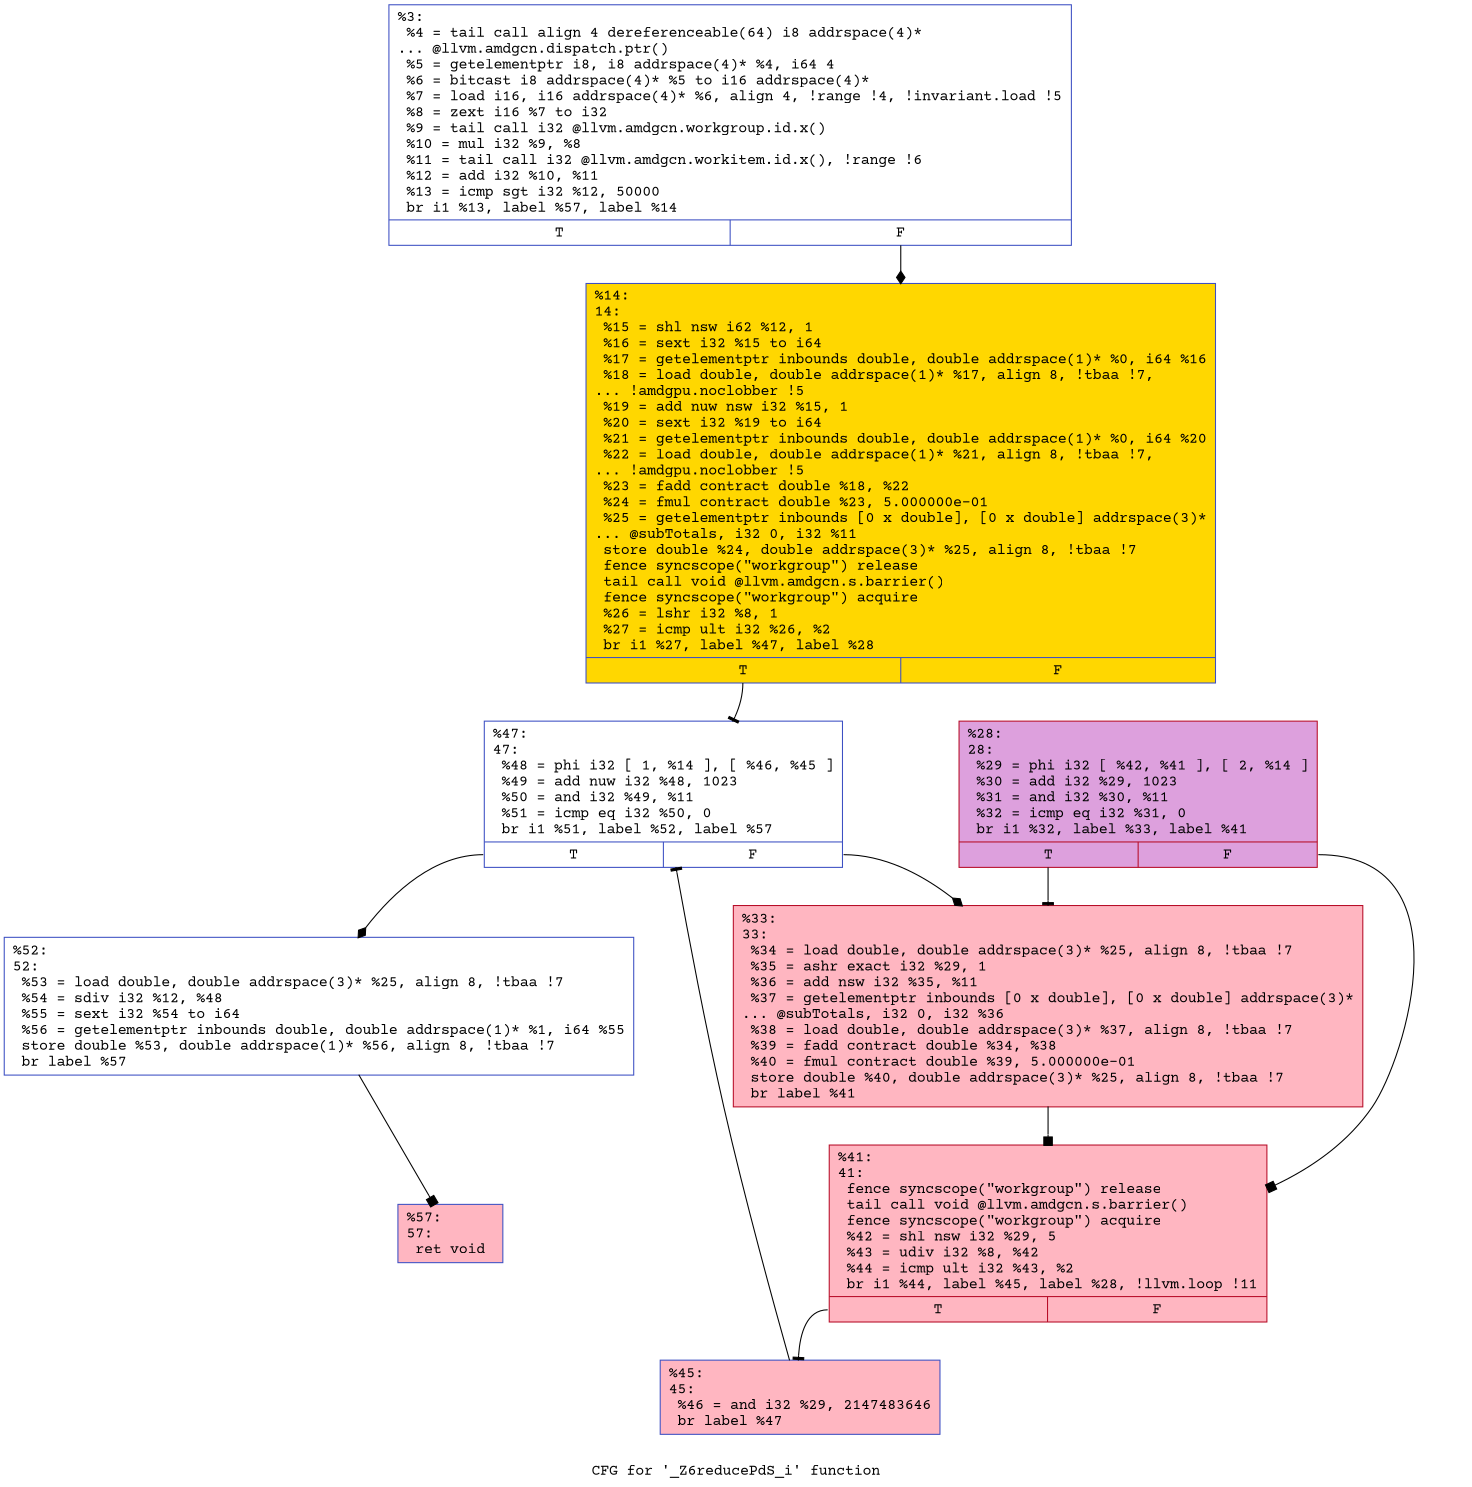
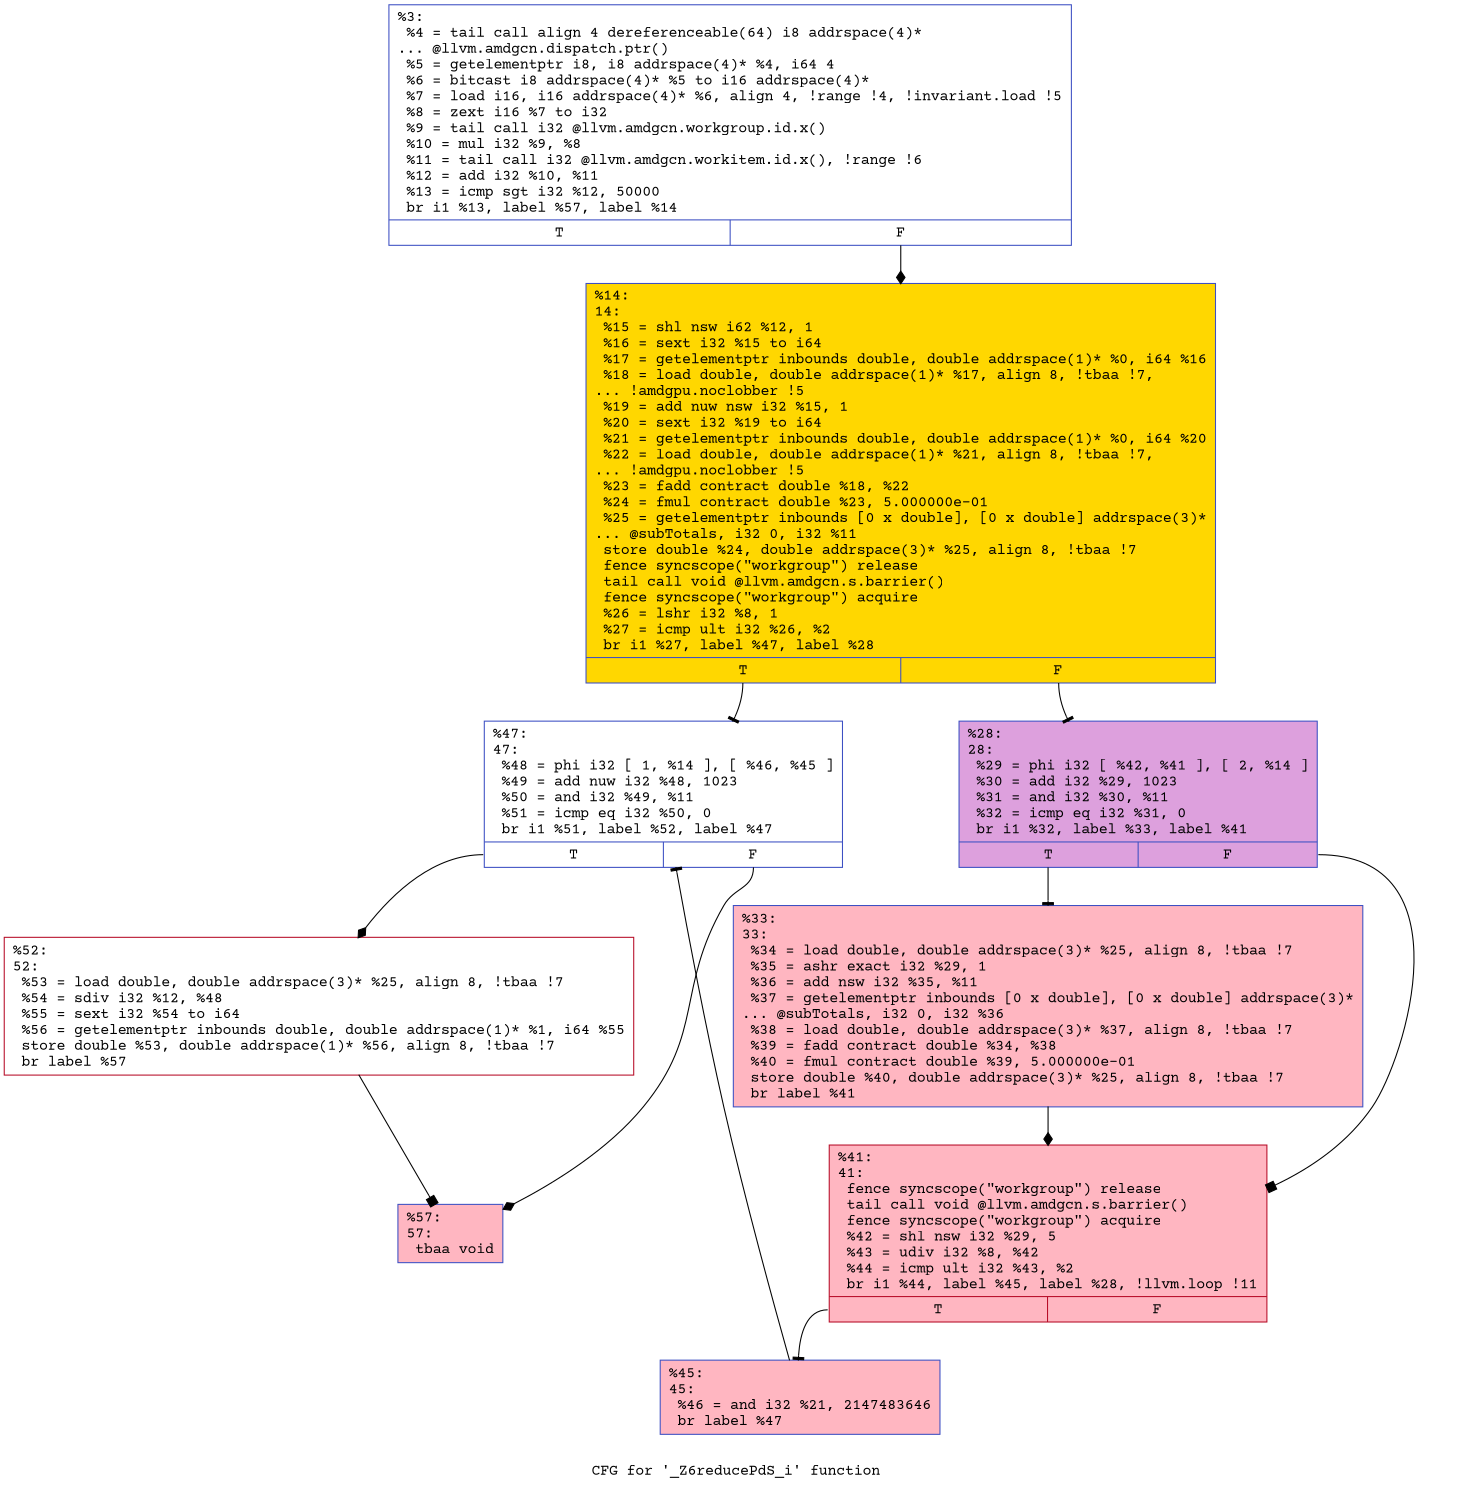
  digraph {
    fontname="Courier Prime"
    label="CFG for '_Z6reducePdS_i' function"
    node [color="#3d50c3ff" fillcolor=lightpink fontname="Courier Prime" shape=record style=filled]
    edge [arrowhead=tee fontname="Courier Prime" tailport=s0]
    n1 [fillcolor=white label="{%3:\l  %4 = tail call align 4 dereferenceable(64) i8 addrspace(4)*\l... @llvm.amdgcn.dispatch.ptr()\l  %5 = getelementptr i8, i8 addrspace(4)* %4, i64 4\l  %6 = bitcast i8 addrspace(4)* %5 to i16 addrspace(4)*\l  %7 = load i16, i16 addrspace(4)* %6, align 4, !range !4, !invariant.load !5\l  %8 = zext i16 %7 to i32\l  %9 = tail call i32 @llvm.amdgcn.workgroup.id.x()\l  %10 = mul i32 %9, %8\l  %11 = tail call i32 @llvm.amdgcn.workitem.id.x(), !range !6\l  %12 = add i32 %10, %11\l  %13 = icmp sgt i32 %12, 50000\l  br i1 %13, label %57, label %14\l|{<s0>T|<s1>F}}"]
    n2 [fillcolor=gold label="{%14:\l14:                                               \l  %15 = shl nsw i62 %12, 1\l  %16 = sext i32 %15 to i64\l  %17 = getelementptr inbounds double, double addrspace(1)* %0, i64 %16\l  %18 = load double, double addrspace(1)* %17, align 8, !tbaa !7,\l... !amdgpu.noclobber !5\l  %19 = add nuw nsw i32 %15, 1\l  %20 = sext i32 %19 to i64\l  %21 = getelementptr inbounds double, double addrspace(1)* %0, i64 %20\l  %22 = load double, double addrspace(1)* %21, align 8, !tbaa !7,\l... !amdgpu.noclobber !5\l  %23 = fadd contract double %18, %22\l  %24 = fmul contract double %23, 5.000000e-01\l  %25 = getelementptr inbounds [0 x double], [0 x double] addrspace(3)*\l... @subTotals, i32 0, i32 %11\l  store double %24, double addrspace(3)* %25, align 8, !tbaa !7\l  fence syncscope(\"workgroup\") release\l  tail call void @llvm.amdgcn.s.barrier()\l  fence syncscope(\"workgroup\") acquire\l  %26 = lshr i32 %8, 1\l  %27 = icmp ult i32 %26, %2\l  br i1 %27, label %47, label %28\l|{<s0>T|<s1>F}}"]
-   n3 [label="{%57:\l57:                                               \l  ret void\l}"]
-   n4 [fillcolor=white label="{%47:\l47:                                               \l  %48 = phi i32 [ 1, %14 ], [ %46, %45 ]\l  %49 = add nuw i32 %48, 1023\l  %50 = and i32 %49, %11\l  %51 = icmp eq i32 %50, 0\l  br i1 %51, label %52, label %57\l|{<s0>T|<s1>F}}"]
-   n5 [color="#b70d28ff" fillcolor=plum label="{%28:\l28:                                               \l  %29 = phi i32 [ %42, %41 ], [ 2, %14 ]\l  %30 = add i32 %29, 1023\l  %31 = and i32 %30, %11\l  %32 = icmp eq i32 %31, 0\l  br i1 %32, label %33, label %41\l|{<s0>T|<s1>F}}"]
-   n6 [fillcolor=white label="{%52:\l52:                                               \l  %53 = load double, double addrspace(3)* %25, align 8, !tbaa !7\l  %54 = sdiv i32 %12, %48\l  %55 = sext i32 %54 to i64\l  %56 = getelementptr inbounds double, double addrspace(1)* %1, i64 %55\l  store double %53, double addrspace(1)* %56, align 8, !tbaa !7\l  br label %57\l}"]
-   n7 [color="#b70d28ff" label="{%33:\l33:                                               \l  %34 = load double, double addrspace(3)* %25, align 8, !tbaa !7\l  %35 = ashr exact i32 %29, 1\l  %36 = add nsw i32 %35, %11\l  %37 = getelementptr inbounds [0 x double], [0 x double] addrspace(3)*\l... @subTotals, i32 0, i32 %36\l  %38 = load double, double addrspace(3)* %37, align 8, !tbaa !7\l  %39 = fadd contract double %34, %38\l  %40 = fmul contract double %39, 5.000000e-01\l  store double %40, double addrspace(3)* %25, align 8, !tbaa !7\l  br label %41\l}"]
+   n3 [label="{%57:\l57:                                               \l  tbaa void\l}"]
+   n4 [fillcolor=white label="{%47:\l47:                                               \l  %48 = phi i32 [ 1, %14 ], [ %46, %45 ]\l  %49 = add nuw i32 %48, 1023\l  %50 = and i32 %49, %11\l  %51 = icmp eq i32 %50, 0\l  br i1 %51, label %52, label %47\l|{<s0>T|<s1>F}}"]
+   n5 [fillcolor=plum label="{%28:\l28:                                               \l  %29 = phi i32 [ %42, %41 ], [ 2, %14 ]\l  %30 = add i32 %29, 1023\l  %31 = and i32 %30, %11\l  %32 = icmp eq i32 %31, 0\l  br i1 %32, label %33, label %41\l|{<s0>T|<s1>F}}"]
+   n6 [color="#b70d28ff" fillcolor=white label="{%52:\l52:                                               \l  %53 = load double, double addrspace(3)* %25, align 8, !tbaa !7\l  %54 = sdiv i32 %12, %48\l  %55 = sext i32 %54 to i64\l  %56 = getelementptr inbounds double, double addrspace(1)* %1, i64 %55\l  store double %53, double addrspace(1)* %56, align 8, !tbaa !7\l  br label %57\l}"]
+   n7 [label="{%33:\l33:                                               \l  %34 = load double, double addrspace(3)* %25, align 8, !tbaa !7\l  %35 = ashr exact i32 %29, 1\l  %36 = add nsw i32 %35, %11\l  %37 = getelementptr inbounds [0 x double], [0 x double] addrspace(3)*\l... @subTotals, i32 0, i32 %36\l  %38 = load double, double addrspace(3)* %37, align 8, !tbaa !7\l  %39 = fadd contract double %34, %38\l  %40 = fmul contract double %39, 5.000000e-01\l  store double %40, double addrspace(3)* %25, align 8, !tbaa !7\l  br label %41\l}"]
    n8 [color="#b70d28ff" label="{%41:\l41:                                               \l  fence syncscope(\"workgroup\") release\l  tail call void @llvm.amdgcn.s.barrier()\l  fence syncscope(\"workgroup\") acquire\l  %42 = shl nsw i32 %29, 5\l  %43 = udiv i32 %8, %42\l  %44 = icmp ult i32 %43, %2\l  br i1 %44, label %45, label %28, !llvm.loop !11\l|{<s0>T|<s1>F}}"]
-   n9 [label="{%45:\l45:                                               \l  %46 = and i32 %29, 2147483646\l  br label %47\l}"]
+   n9 [label="{%45:\l45:                                               \l  %46 = and i32 %21, 2147483646\l  br label %47\l}"]
    n1 -> n2 [arrowhead=diamond tailport=s1]
    n2 -> n4
-   n4 -> n7 [arrowhead=diamond tailport=s1]
+   n2 -> n5 [tailport=s1]
+   n4 -> n3 [arrowhead=diamond tailport=s1]
    n4 -> n6 [arrowhead=diamond]
    n5 -> n7
    n5 -> n8 [arrowhead=box tailport=s1]
    n6 -> n3 [arrowhead=box]
-   n7 -> n8 [arrowhead=box]
+   n7 -> n8 [arrowhead=diamond]
    n8 -> n9
    n9 -> n4
  }
